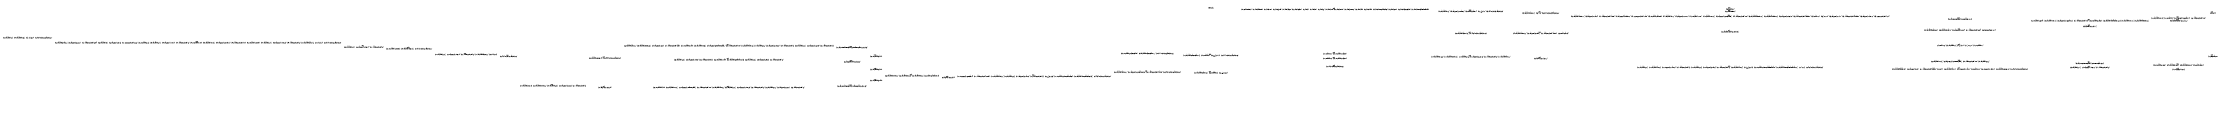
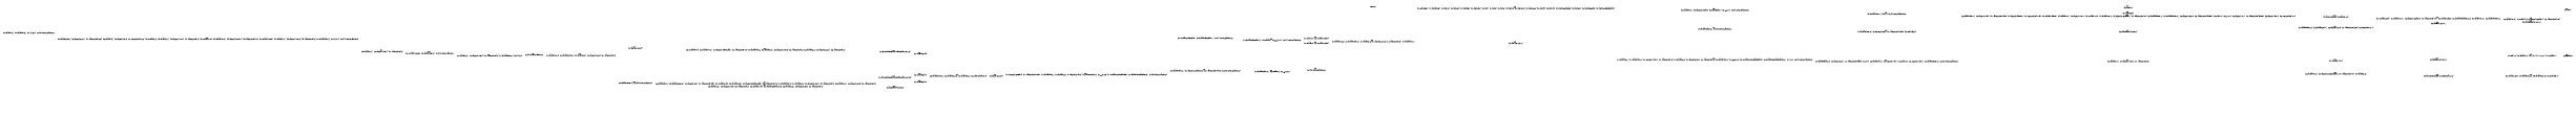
  digraph {
    rankdir=LR
    node [shape=record]
    edge [headport=n tailport=s]
    n1 [label=BB_entry1548 shape=none]
    n2 [label="{42910: constant[undefined,v1]|42911: vardecl['handlerInfos']|42912: vardecl['router']|42913: vardecl['qpMeta']|42914: vardecl['changes']|42915: vardecl['replaceUrl']|42916: vardecl['i']|42917: vardecl['len']|42918: vardecl['qp']|42919: vardecl['route']|42920: vardecl['controller']|42921: vardecl['presentKey']|42922: vardecl['value']|42923: vardecl['svalue']|42924: vardecl['thisQueryParamChanged']|42925: vardecl['options']|42926: vardecl['replaceConfigValue']|42927: vardecl['thisQueryParamHasDefaultValue']}"]
    n3 [label="{42928: read-variable['this',v5,-]|42929: read-property[v5,'routeName',v3]|42930: constant[\"application\",v4]|42931: !==[v3,v4,v2]|42932: if[v2](true-block:12597,false-block:12598)}"]
    n4 [label="{42933: constant[true,v1]}"]
    n5 [label="{42934: read-variable['transition',v7,-]|42935: ![v7,v6]|42936: if[v6](true-block:12599,false-block:12600)}"]
    n6 [label="{43165: exceptional-return}"]
    n7 [label="{43164: return[v1]}"]
    n8 [label="{42937: constant[undefined,v1]}"]
    n9 [label="{42938: read-variable['transition',v10,-]|42939: read-property[v10,'state',v9]|42940: \<variable-non-null-undef\>['transition']|42941: read-property[v9,'handlerInfos',v8]|42942: \<property-non-null-undef\>[v10,'state']|42943: write-variable[v8,'handlerInfos']*|42944: read-variable['this',v12,-]|42945: read-property[v12,'router',v11]|42946: write-variable[v11,'router']*|42947: read-variable['router',v15,-]|42948: read-property[v15,'_queryParamsFor',-]|42949: \<variable-non-null-undef\>['router']|42950: read-variable['handlerInfos',v18,-]|42951: read-variable['handlerInfos',v22,-]|42952: read-property[v22,'length',v20]|42953: \<variable-non-null-undef\>['handlerInfos']|42954: constant[1.0,v21]|42955: -[v20,v21,v19]|42956: read-property[v18,v19,v17]|42957: \<variable-non-null-undef\>['handlerInfos']|42958: read-property[v17,'name',v16]|42959: \<property-non-null-undef\>[v18,v19]}"]
    n10 [label="{42960: call-router._queryParamsFor [v15,'_queryParamsFor',v16,v13]}"]
    n11 [label="{42961: write-variable[v13,'qpMeta']*|42962: read-variable['router',v24,-]|42963: read-property[v24,'_qpUpdates',v23]|42964: \<variable-non-null-undef\>['router']|42965: write-variable[v23,'changes']*|42966: read-variable['stashParamNames',v26,v25]|42967: read-variable['router',v27,-]|42968: read-variable['handlerInfos',v28,-]}"]
    n12 [label="{42969: call-stashParamNames [v25,v26,v27,v28,-]*}"]
    n13 [label="{42978: read-variable['i',v34,-]|42979: read-variable['len',v35,-]|42980: \<[v34,v35,v29]|42981: if[v29](true-block:12606,false-block:12607)}"]
    n14 [label="{42982: read-variable['qpMeta',v38,-]|42983: read-property[v38,'qps',v37]|42984: \<variable-non-null-undef\>['qpMeta']|42985: read-variable['i',v39,-]|42986: read-property[v37,v39,v36]|42987: \<property-non-null-undef\>[v38,'qps']|42988: write-variable[v36,'qp']*|42989: read-variable['qp',v41,-]|42990: read-property[v41,'route',v40]|42991: \<variable-non-null-undef\>['qp']|42992: write-variable[v40,'route']*|42993: read-variable['route',v43,-]|42994: read-property[v43,'controller',v42]|42995: \<variable-non-null-undef\>['route']|42996: write-variable[v42,'controller']*|42997: read-variable['qp',v47,-]|42998: read-property[v47,'urlKey',v45]|42999: \<variable-non-null-undef\>['qp']|43000: read-variable['params',v46,-]|43001: in[v45,v46,v44]|43002: if[v44](true-block:12608,false-block:12609)}"]
    n15 [label="{43003: read-variable['replaceUrl',v36,-]|43004: if[v36](true-block:12646,false-block:12648)}"]
    n16 [label="{43008: write-variable[v44,'presentKey']*|43009: read-variable['changes',v48,-]|43010: if[v48](true-block:12610,false-block:12611)}"]
    n17 [label="{43005: read-variable['qp',v48,-]|43006: read-property[v48,'urlKey',v44]|43007: \<variable-non-null-undef\>['qp']}"]
    n18 [label="{43149: read-variable['transition',v38,-]|43150: read-property[v38,'method',-]|43151: \<variable-non-null-undef\>['transition']|43152: constant[\"replace\",v39]}"]
    n19 [label="{43154: read-variable['forEach',v38,v37]|43155: read-variable['qpMeta',v40,-]|43156: read-property[v40,'qps',v39]|43157: \<variable-non-null-undef\>['qpMeta']|43158: function-expr[function ( qp ),v41]}"]
    n20 [label="{43016: if[v48](true-block:12612,false-block:12613)}"]
    n21 [label="{43011: read-variable['qp',v51,-]|43012: read-property[v51,'urlKey',v49]|43013: \<variable-non-null-undef\>['qp']|43014: read-variable['changes',v50,-]|43015: in[v49,v50,v48]}"]
    n22 [label="{43153: call-transition.method [v38,'method',v39,-]*}"]
    n23 [label="{43159: call-forEach [v37,v38,v39,v41,-]*}"]
    n24 [label="{43017: read-variable['get',v51,v50]|43018: read-variable['controller',v52,-]|43019: read-variable['qp',v54,-]|43020: read-property[v54,'prop',v53]|43021: \<variable-non-null-undef\>['qp']}"]
    n25 [label="{43022: read-variable['presentKey',v49,-]|43023: if[v49](true-block:12618,false-block:12619)}"]
    n26 [label="{43160: read-variable['router',v43,-]|43161: constant[null,v42]|43162: write-property[v43,'_qpUpdates',v42]|43163: \<variable-non-null-undef\>['router']*}"]
    n27 [label="{43024: call-get [v50,v51,v52,v53,v49]}"]
    n28 [label="{43038: read-variable['params',v51,-]|43039: read-variable['presentKey',v52,-]|43040: read-property[v51,v52,v50]|43041: \<variable-non-null-undef\>['params']|43042: write-variable[v50,'svalue']*|43043: read-variable['route',v55,-]|43044: read-property[v55,'deserializeQueryParam',-]|43045: \<variable-non-null-undef\>['route']|43046: read-variable['svalue',v56,-]|43047: read-variable['qp',v58,-]|43048: read-property[v58,'urlKey',v57]|43049: \<variable-non-null-undef\>['qp']|43050: read-variable['qp',v60,-]|43051: read-property[v60,'type',v59]|43052: \<variable-non-null-undef\>['qp']}"]
    n29 [label="{43053: read-variable['qp',v51,-]|43054: read-property[v51,'sdef',v50]|43055: \<variable-non-null-undef\>['qp']|43056: write-variable[v50,'svalue']*|43057: read-variable['copyDefaultValue',v54,v53]|43058: read-variable['qp',v56,-]|43059: read-property[v56,'def',v55]|43060: \<variable-non-null-undef\>['qp']}"]
    n30 [label="{43025: write-variable[v49,'value']*|43026: read-variable['route',v57,-]|43027: read-property[v57,'serializeQueryParam',-]|43028: \<variable-non-null-undef\>['route']|43029: read-variable['value',v58,-]|43030: read-variable['qp',v60,-]|43031: read-property[v60,'urlKey',v59]|43032: \<variable-non-null-undef\>['qp']|43033: read-variable['qp',v62,-]|43034: read-property[v62,'type',v61]|43035: \<variable-non-null-undef\>['qp']}"]
    n31 [label="{43061: call-route.deserializeQueryParam [v55,'deserializeQueryParam',v56,v57,v59,v53]}"]
    n32 [label="{43063: call-copyDefaultValue [v53,v54,v55,v52]}"]
    n33 [label="{43036: call-route.serializeQueryParam [v57,'serializeQueryParam',v58,v59,v61,v55]}"]
    n34 [label="{43062: write-variable[v53,'value']*}"]
    n35 [label="{43064: write-variable[v52,'value']*}"]
    n36 [label="{43037: write-variable[v55,'svalue']*}"]
    n37 [label="{43065: read-variable['controller',v50,-]|43066: read-variable['get',v52,v51]|43067: read-variable['this',v53,-]|43068: constant[\"_qp.states.inactive\",v54]}"]
    n38 [label="{43069: call-get [v51,v52,v53,v54,v49]}"]
    n39 [label="{43070: write-property[v50,'_qpDelegate',v49]|43071: \<variable-non-null-undef\>['controller']*|43072: read-variable['svalue',v56,-]|43073: read-variable['qp',v58,-]|43074: read-property[v58,'svalue',v57]|43075: \<variable-non-null-undef\>['qp']|43076: !==[v56,v57,v55]|43077: write-variable[v55,'thisQueryParamChanged']*|43078: read-variable['thisQueryParamChanged',v59,-]|43079: if[v59](true-block:12627,false-block:12640)}"]
    n40 [label="{43080: read-variable['transition',v61,-]|43081: read-property[v61,'queryParamsOnly',v60]|43082: \<variable-non-null-undef\>['transition']|43083: if[v60](true-block:12628,false-block:12629)}"]
    n41 [label="{43116: read-variable['qp',v61,-]|43117: read-variable['svalue',v60,-]|43118: write-property[v61,'svalue',v60]|43119: \<variable-non-null-undef\>['qp']*|43120: read-variable['qp',v65,-]|43121: read-property[v65,'sdef',v63]|43122: \<variable-non-null-undef\>['qp']|43123: read-variable['svalue',v64,-]|43124: ===[v63,v64,v62]|43125: write-variable[v62,'thisQueryParamHasDefaultValue']*|43126: read-variable['thisQueryParamHasDefaultValue',v67,-]|43127: ![v67,v66]|43128: if[v66](true-block:12641,false-block:12645)}"]
    n42 [label="{43087: if[v60](true-block:12630,false-block:12638)}"]
    n43 [label="{43084: read-variable['replaceUrl',v62,-]|43085: constant[false,v63]|43086: !==[v62,v63,v60]}"]
    n44 [label="{43129: read-variable['finalParams',v69,-]|43130: read-property[v69,'push',-]|43131: \<variable-non-null-undef\>['finalParams']|43132: new[v70]|43133: read-variable['svalue',v71,-]|43134: write-property[v70,'value',v71]|43135: constant[true,v72]|43136: write-property[v70,'visible',v72]|43137: read-variable['presentKey',v73,-]|43138: if[v73](true-block:12643,false-block:12642)}"]
    n45 [label="{43144: constant[1.0,v68]|43145: read-variable['i',v69,-]|43146: +[v69,v70]|43147: +[v70,v68,v71]|43148: write-variable[v71,'i']}"]
    n46 [label="{43088: read-variable['route',v64,-]|43089: read-property[v64,'_optionsForQueryParam',-]|43090: \<variable-non-null-undef\>['route']|43091: read-variable['qp',v65,-]}"]
    n47 [label="{43109: read-variable['set',v63,v62]|43110: read-variable['controller',v64,-]|43111: read-variable['qp',v66,-]|43112: read-property[v66,'prop',v65]|43113: \<variable-non-null-undef\>['qp']|43114: read-variable['value',v67,-]}"]
    n48 [label="{43142: write-property[v70,'key',v73]}"]
    n49 [label="{43139: read-variable['qp',v74,-]|43140: read-property[v74,'urlKey',v73]|43141: \<variable-non-null-undef\>['qp']}"]
    n50 [label="{43092: call-route._optionsForQueryParam [v64,'_optionsForQueryParam',v65,v62]}"]
    n51 [label="{43115: call-set [v62,v63,v64,v65,v67,-]*}"]
    n52 [label="{43093: write-variable[v62,'options']*|43094: read-variable['get',v68,v67]|43095: read-variable['options',v69,-]|43096: constant[\"replace\",v70]}"]
    n53 [label="{43098: write-variable[v66,'replaceConfigValue']*|43099: read-variable['replaceConfigValue',v71,-]|43100: if[v71](true-block:12635,false-block:12636)}"]
    n54 [label="{43101: constant[true,v72]|43102: write-variable[v72,'replaceUrl']*}"]
    n55 [label="{43103: read-variable['replaceConfigValue',v73,-]|43104: constant[false,v74]|43105: ===[v73,v74,v72]|43106: if[v72](true-block:12637,false-block:12638)}"]
    n56 [label="{43107: constant[false,v75]|43108: write-variable[v75,'replaceUrl']*}"]
+   n57 [label="{43143: call-finalParams.push [v69,'push',v70,-]*}"]
    n1 -> n2 [headlabel="    12595"]
    n2 -> n3 [headlabel="      12596"]
    n3 -> n4 [headlabel="      12597"]
    n3 -> n5 [headlabel="      12598"]
    n3 -> n6 [color=gray headlabel="      12652"]
    n4 -> n7 [headlabel="      12651"]
    n5 -> n6 [color=gray]
    n5 -> n8 [headlabel="      12599"]
    n5 -> n9 [headlabel="      12600"]
    n8 -> n7
    n9 -> n6 [color=gray]
    n9 -> n10 [headlabel="      12601"]
    n10 -> n6 [color=gray]
    n10 -> n11 [headlabel="      12602"]
    n11 -> n6 [color=gray]
    n11 -> n12 [headlabel="      12603"]
    n12 -> n6 [color=gray]
    n13 -> n6 [color=gray]
    n13 -> n14 [headlabel="      12606"]
    n13 -> n15 [headlabel="      12607"]
    n14 -> n6 [color=gray]
    n14 -> n16 [headlabel="      12609"]
    n14 -> n17 [headlabel="      12608"]
    n15 -> n6 [color=gray]
    n15 -> n18 [headlabel="      12646"]
    n15 -> n19 [headlabel="      12648"]
    n16 -> n6 [color=gray]
    n16 -> n20 [headlabel="      12611"]
    n16 -> n21 [headlabel="      12610"]
    n17 -> n6 [color=gray]
    n17 -> n16
    n18 -> n6 [color=gray]
    n18 -> n22 [headlabel="      12647"]
    n19 -> n6 [color=gray]
    n19 -> n23 [headlabel="      12649"]
    n20 -> n24 [headlabel="      12612"]
    n20 -> n25 [headlabel="      12613"]
    n21 -> n6 [color=gray]
    n21 -> n20
    n22 -> n6 [color=gray]
    n22 -> n19
    n23 -> n6 [color=gray]
    n23 -> n26 [headlabel="      12650"]
    n24 -> n6 [color=gray]
    n24 -> n27 [headlabel="      12614"]
    n25 -> n6 [color=gray]
    n25 -> n28 [headlabel="      12618"]
    n25 -> n29 [headlabel="      12619"]
    n26 -> n6 [color=gray]
    n26 -> n7
    n27 -> n6 [color=gray]
    n27 -> n30 [headlabel="      12615"]
    n28 -> n6 [color=gray]
    n28 -> n31 [headlabel="      12620"]
    n29 -> n6 [color=gray]
    n29 -> n32 [headlabel="      12622"]
    n30 -> n6 [color=gray]
    n30 -> n33 [headlabel="      12616"]
    n31 -> n6 [color=gray]
    n31 -> n34 [headlabel="      12621"]
    n32 -> n6 [color=gray]
    n32 -> n35 [headlabel="      12623"]
    n33 -> n6 [color=gray]
    n33 -> n36 [headlabel="      12617"]
    n34 -> n37
    n35 -> n37
    n36 -> n37 [headlabel="      12624"]
    n37 -> n6 [color=gray]
    n37 -> n38 [headlabel="      12625"]
    n38 -> n6 [color=gray]
    n38 -> n39 [headlabel="      12626"]
    n39 -> n6 [color=gray]
    n39 -> n40 [headlabel="      12627"]
    n39 -> n41 [headlabel="      12640"]
    n40 -> n6 [color=gray]
    n40 -> n42 [headlabel="      12629"]
    n40 -> n43 [color=gray headlabel="      12628"]
    n41 -> n6 [color=gray]
    n41 -> n44 [headlabel="      12641"]
    n41 -> n45 [headlabel="      12645"]
    n42 -> n46 [headlabel="      12630"]
    n42 -> n47 [headlabel="      12638"]
    n43 -> n6 [color=gray]
    n43 -> n42
    n44 -> n6 [color=gray]
    n44 -> n48 [headlabel="      12643"]
    n44 -> n49 [headlabel="      12642"]
    n45 -> n6 [color=gray]
    n45 -> n13
    n46 -> n6 [color=gray]
    n46 -> n50 [headlabel="      12631"]
    n47 -> n6 [color=gray]
    n47 -> n51 [headlabel="      12639"]
    n48 -> n6 [color=gray]
+   n48 -> n57 [headlabel="      12644"]
    n49 -> n6 [color=gray]
    n49 -> n48
    n50 -> n6 [color=gray]
    n50 -> n52 [headlabel="      12632"]
    n51 -> n6 [color=gray]
    n51 -> n41
    n52 -> n6 [color=black]
    n53 -> n6 [color=gray]
    n53 -> n54 [headlabel="      12635"]
    n53 -> n55 [headlabel="      12636"]
    n54 -> n47
    n55 -> n6 [color=gray]
    n55 -> n47
    n55 -> n56 [headlabel="      12637"]
    n56 -> n47
+   n57 -> n6 [color=gray]
+   n57 -> n45
  }
